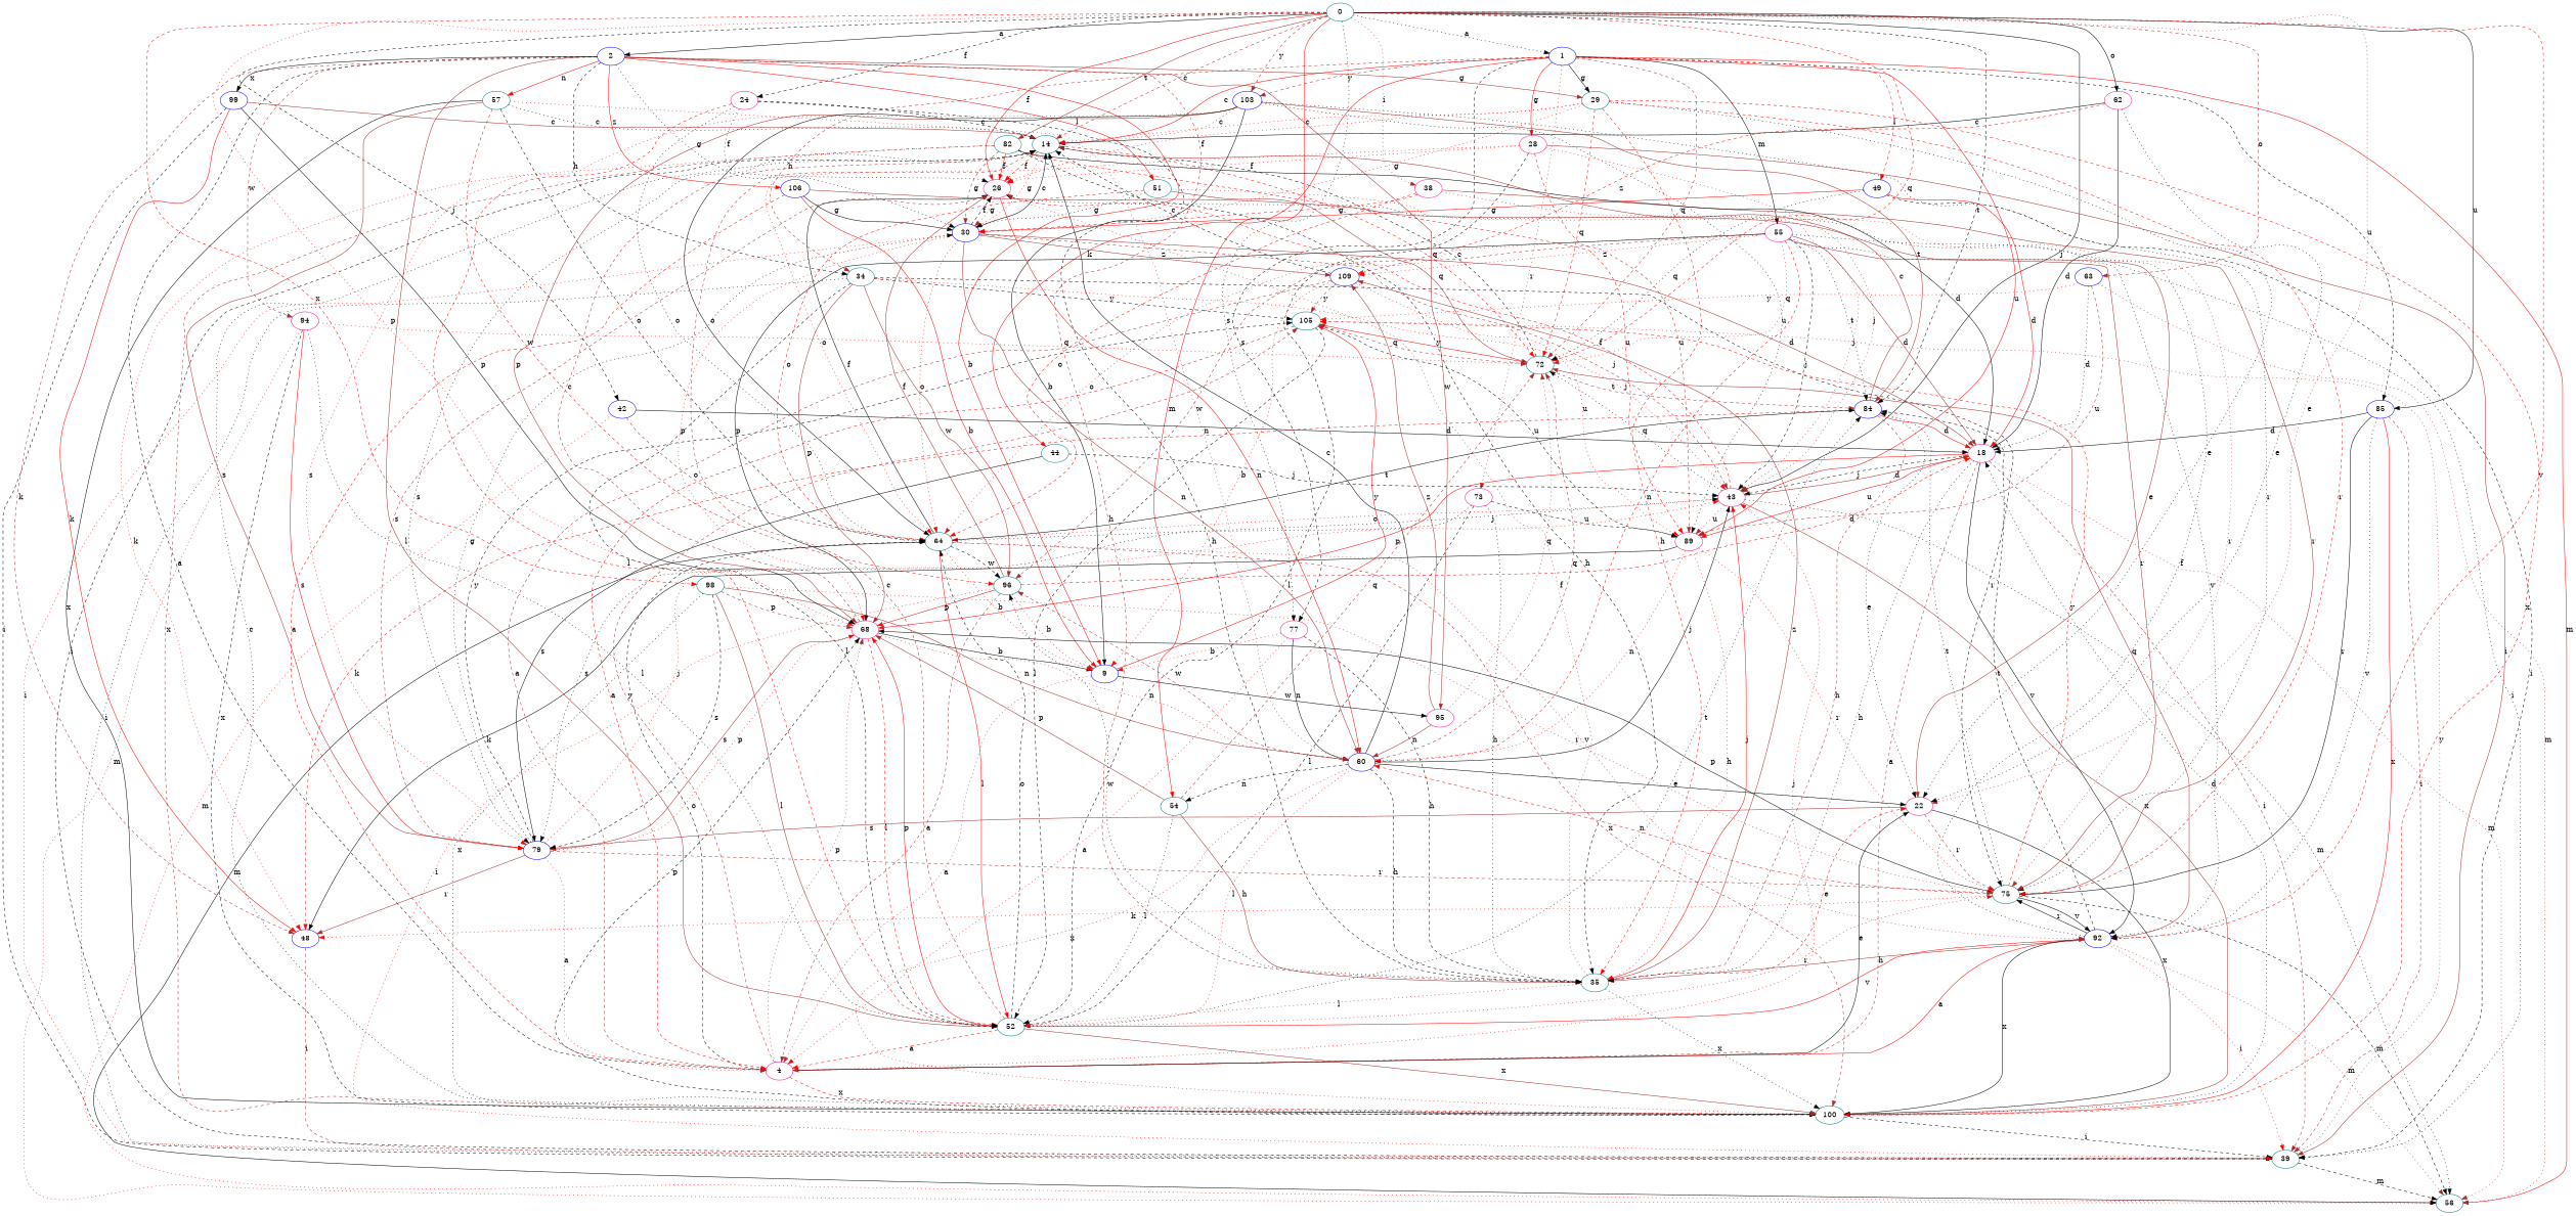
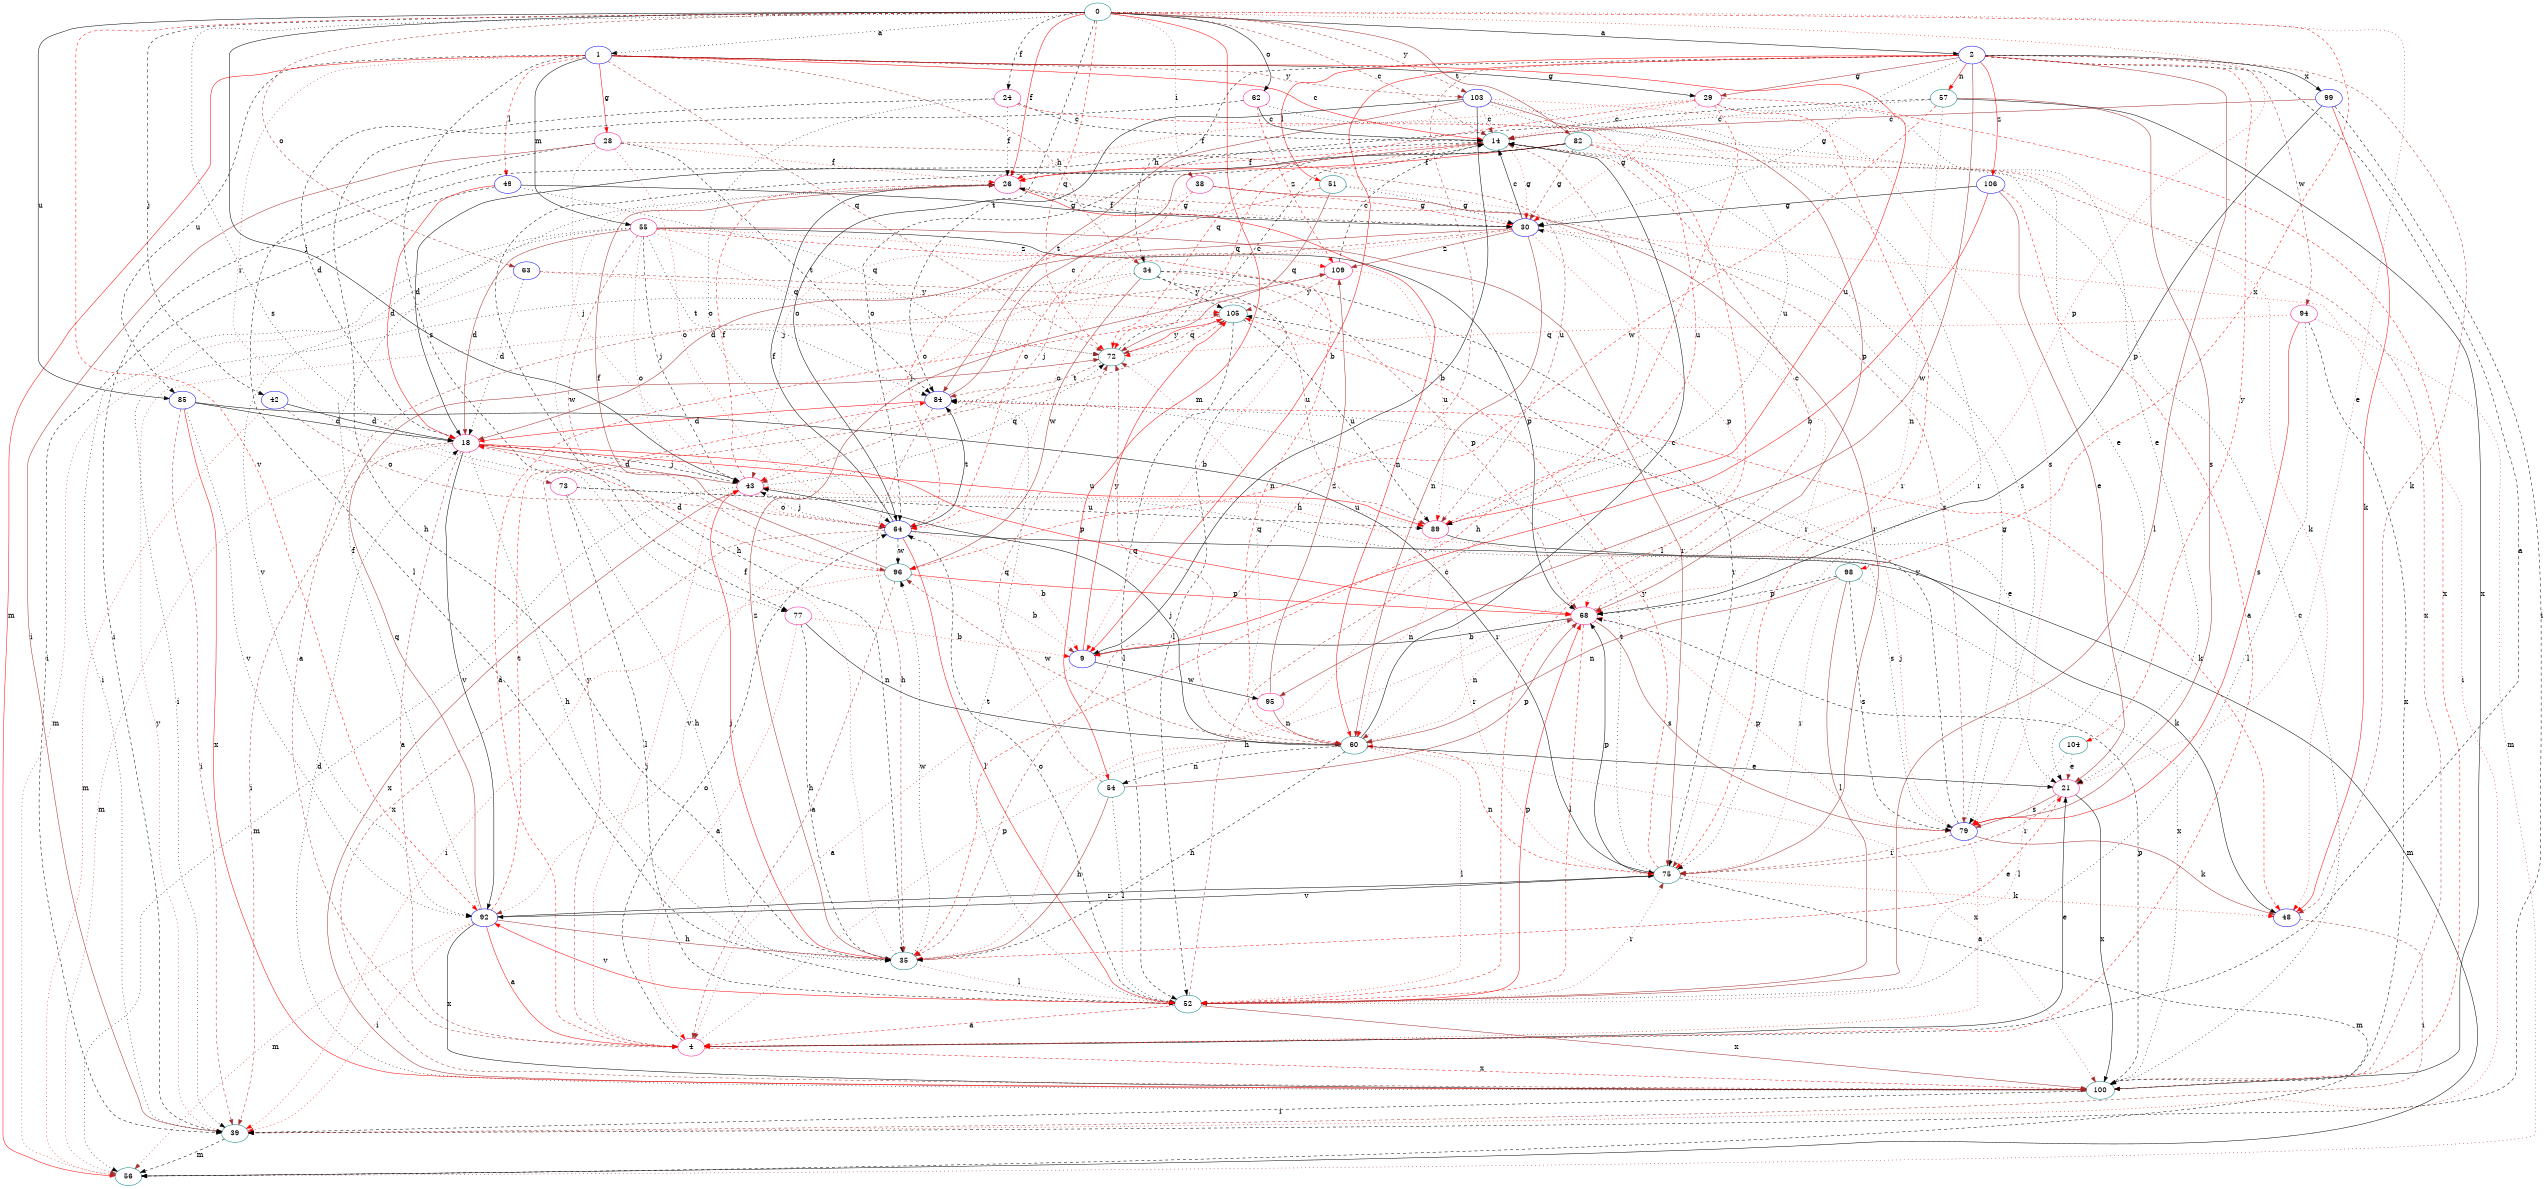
  strict digraph {
    node [color=teal]
    edge [color=black style=dashed]
    1 [color=blue]
    0
    2 [color=blue]
    14
-   22 [color=deeppink]
+   22 [color=deeppink label=21]
    24 [color=deeppink]
    26 [color=deeppink]
    38 [color=deeppink]
    42 [color=blue]
    43 [color=deeppink]
    54
    62 [color=deeppink]
    63 [color=blue]
    68 [color=deeppink]
    72
    77 [color=deeppink]
    82
    84 [color=blue]
    85 [color=blue]
    92 [color=blue]
    98
    103 [color=blue]
    28 [color=deeppink]
-   29
+   29 [color=deeppink]
    34
-   44
    49 [color=blue]
    55 [color=deeppink]
    56
    73 [color=deeppink]
    89 [color=deeppink]
    4 [color=deeppink]
    9 [color=blue]
    30 [color=blue]
    35
    48 [color=blue]
    51
    52
    57
    94 [color=deeppink]
    95 [color=deeppink]
    99 [color=blue]
+   104
    106 [color=blue]
    39
    79 [color=blue]
    100
    75
-   64
-   60 [color=blue]
+   64 [color=blue]
+   60
    18 [color=deeppink]
-   109 [color=blue]
+   109 [color=deeppink]
    105
    96
    1 -> 14 [color=red label=c style=solid]
    1 -> 72 [color=brown label=q]
    1 -> 77 [label=s]
    1 -> 85 [label=u]
    1 -> 103 [color=brown label=y]
    1 -> 28 [color=red label=g style=solid]
    1 -> 29 [label=g style=solid]
    1 -> 34 [color=brown label=h]
-   1 -> 44 [color=red label=k style=solid]
    1 -> 49 [color=red label=l]
    1 -> 55 [label=m style=solid]
    1 -> 56 [color=red label=m style=solid]
    1 -> 73 [color=brown label=r style=dotted]
    1 -> 89 [color=red label=u style=solid]
    0 -> 1 [label=a style=dotted]
    0 -> 2 [label=a style=solid]
    0 -> 14 [color=brown label=c]
    0 -> 22 [color=brown label=e style=dotted]
    0 -> 24 [label=f]
    0 -> 26 [color=red label=f style=solid]
    0 -> 38 [color=brown label=i style=dotted]
    0 -> 42 [label=j]
    0 -> 43 [label=j style=solid]
    0 -> 54 [color=red label=m style=solid]
    0 -> 62 [label=o style=solid]
    0 -> 63 [color=brown label=o]
    0 -> 68 [color=red label=p style=dotted]
    0 -> 72 [color=red label=q]
    0 -> 77 [label=s style=dotted]
    0 -> 82 [color=brown label=t style=solid]
    0 -> 84 [label=t]
    0 -> 85 [label=u style=solid]
    0 -> 92 [color=red label=v]
    0 -> 98 [color=red label=x]
    0 -> 103 [color=brown label=y]
    2 -> 29 [color=brown label=g style=solid]
    2 -> 34 [label=h]
    2 -> 4 [label=a]
    2 -> 9 [color=red label=b style=solid]
    2 -> 30 [label=g style=dotted]
    2 -> 35 [color=brown label=h]
    2 -> 48 [color=brown label=k]
    2 -> 51 [color=red label=l style=solid]
    2 -> 52 [color=brown label=l style=solid]
    2 -> 57 [color=red label=n style=solid]
    2 -> 94 [color=brown label=w]
    2 -> 95 [color=brown label=w style=solid]
    2 -> 99 [label=x style=solid]
+   2 -> 104 [color=red label=y]
    2 -> 106 [color=red label=z style=solid]
    14 -> 26 [color=red label=f]
    14 -> 72 [color=red label=q]
    14 -> 30 [color=red label=g style=dotted]
    14 -> 39 [label=i]
    14 -> 79 [label=s style=dotted]
    22 -> 79 [color=brown label=s style=solid]
    22 -> 100 [label=x style=solid]
    22 -> 75 [color=brown label=r]
    24 -> 14 [label=c]
    24 -> 26 [label=f style=dotted]
    24 -> 35 [label=h]
    24 -> 52 [color=red label=l]
    24 -> 64 [label=o style=dotted]
    26 -> 30 [color=brown label=g style=dotted]
    26 -> 79 [color=brown label=s]
    26 -> 60 [color=red label=n style=solid]
    38 -> 43 [color=brown label=j style=dotted]
    38 -> 30 [color=red label=g]
    38 -> 75 [color=brown label=r style=solid]
    38 -> 64 [color=red label=o]
    42 -> 56 [color=red label=m style=dotted]
    42 -> 64 [color=brown label=o]
    42 -> 18 [label=d style=solid]
    43 -> 26 [color=red label=f]
    43 -> 72 [label=q style=dotted]
    43 -> 56 [label=m style=dotted]
    43 -> 89 [color=brown label=u style=dotted]
    43 -> 100 [color=brown label=x style=solid]
    43 -> 64 [color=red label=o style=dotted]
    43 -> 18 [color=brown label=d style=solid]
    54 -> 68 [color=brown label=p style=solid]
    54 -> 72 [color=brown label=q]
    54 -> 35 [color=brown label=h style=solid]
    54 -> 52 [label=l style=dotted]
    62 -> 14 [label=c style=solid]
    62 -> 22 [label=e style=dotted]
-   62 -> 18 [label=d style=solid]
+   62 -> 18 [label=d]
    62 -> 109 [color=red label=z]
    63 -> 56 [color=brown label=m style=dotted]
    63 -> 89 [color=brown label=u]
    63 -> 18 [label=d style=dotted]
    63 -> 105 [color=red label=y style=dotted]
    68 -> 14 [color=brown label=c]
    68 -> 9 [label=b style=solid]
    68 -> 52 [color=red label=l]
    68 -> 79 [color=brown label=s style=solid]
    68 -> 60 [color=brown label=n style=dotted]
    72 -> 14 [label=c]
    72 -> 84 [color=brown label=t]
    72 -> 105 [color=red label=y style=solid]
    77 -> 4 [color=red label=a style=dotted]
    77 -> 9 [color=red label=b style=dotted]
    77 -> 35 [label=h]
    77 -> 60 [label=n style=solid]
    82 -> 26 [color=red label=f style=solid]
    82 -> 89 [color=red label=u]
    82 -> 30 [color=brown label=g]
    82 -> 35 [label=h]
    82 -> 48 [color=red label=k style=dotted]
    82 -> 100 [color=brown label=x]
    82 -> 18 [label=d style=solid]
    84 -> 14 [color=brown label=c style=solid]
    84 -> 22 [label=e style=dotted]
    84 -> 35 [color=brown label=h]
    84 -> 48 [color=red label=k]
    84 -> 18 [color=red label=d style=solid]
    85 -> 92 [label=v style=dotted]
    85 -> 39 [color=brown label=i]
    85 -> 100 [color=red label=x style=solid]
    85 -> 75 [label=r style=solid]
    85 -> 18 [label=d style=solid]
    92 -> 26 [label=f style=dotted]
    92 -> 72 [color=brown label=q style=solid]
-   92 -> 84 [label=t]
+   92 -> 84 [color=red label=t]
    92 -> 56 [color=brown label=m style=dotted]
    92 -> 4 [color=red label=a style=solid]
    92 -> 35 [color=brown label=h style=solid]
    92 -> 39 [color=red label=i style=dotted]
    92 -> 100 [label=x style=solid]
    92 -> 75 [label=r style=solid]
-   98 -> 68 [color=brown label=p]
+   98 -> 68 [label=p]
    98 -> 52 [color=brown label=l style=solid]
    98 -> 79 [label=s]
    98 -> 100 [label=x style=dotted]
    98 -> 75 [color=brown label=r style=dotted]
    98 -> 60 [color=brown label=n style=solid]
    103 -> 14 [color=brown label=c style=dotted]
    103 -> 68 [color=brown label=p style=solid]
    103 -> 84 [color=brown label=t style=solid]
    103 -> 89 [label=u style=dotted]
    103 -> 9 [label=b style=solid]
    103 -> 79 [color=red label=s style=dotted]
    103 -> 75 [label=r style=dotted]
    103 -> 64 [label=o style=solid]
    28 -> 26 [color=red label=f style=dotted]
    28 -> 43 [color=brown label=j style=dotted]
+   28 -> 84 [label=t]
    28 -> 89 [color=brown label=u]
    28 -> 52 [label=l]
    28 -> 39 [color=brown label=i style=solid]
    28 -> 64 [color=red label=o style=dotted]
    29 -> 14 [color=red label=c style=dotted]
    29 -> 22 [label=e style=dotted]
    29 -> 26 [color=red label=f style=dotted]
    29 -> 72 [color=red label=q]
    29 -> 30 [color=red label=g style=dotted]
    29 -> 35 [color=red label=h]
    29 -> 100 [color=red label=x]
    29 -> 75 [color=red label=r]
    34 -> 43 [color=red label=j style=dotted]
-   34 -> 68 [color=brown label=p style=solid]
+   34 -> 68 [color=brown label=p]
    34 -> 52 [label=l]
    34 -> 39 [label=i style=dotted]
    34 -> 75 [label=r]
    34 -> 105 [label=y]
    34 -> 96 [color=brown label=w style=solid]
-   44 -> 43 [label=j]
-   44 -> 79 [label=s style=solid]
    49 -> 72 [label=q style=dotted]
-   49 -> 30 [color=red label=g style=solid]
+   49 -> 30 [label=g style=solid]
    49 -> 39 [label=i]
    49 -> 18 [color=red label=d style=solid]
    55 -> 43 [label=j]
    55 -> 68 [label=p style=solid]
    55 -> 72 [color=brown label=q style=dotted]
    55 -> 84 [label=t style=dotted]
    55 -> 92 [label=v style=dotted]
    55 -> 39 [label=i style=dotted]
    55 -> 75 [color=brown label=r style=solid]
    55 -> 64 [color=brown label=o style=dotted]
    55 -> 60 [color=red label=n]
    55 -> 18 [color=brown label=d style=solid]
    55 -> 109 [color=red label=z style=dotted]
    55 -> 96 [color=brown label=w]
    73 -> 89 [label=u]
    73 -> 35 [label=h style=dotted]
    73 -> 52 [label=l]
    73 -> 79 [label=s style=dotted]
    89 -> 35 [color=red label=h style=dotted]
    89 -> 48 [label=k style=solid]
    89 -> 75 [color=red label=r style=dotted]
    89 -> 60 [color=red label=n style=dotted]
    4 -> 22 [label=e style=solid]
    4 -> 43 [color=red label=j style=dotted]
    4 -> 68 [color=brown label=p style=dotted]
    4 -> 100 [color=red label=x]
    4 -> 64 [label=o]
    4 -> 105 [color=brown label=y]
    9 -> 4 [color=brown label=a style=dotted]
    9 -> 95 [label=w style=solid]
    9 -> 105 [color=red label=y style=solid]
    30 -> 14 [label=c style=solid]
    30 -> 26 [label=f]
    30 -> 43 [color=brown label=j]
    30 -> 68 [color=red label=p style=dotted]
    30 -> 39 [color=red label=i style=dotted]
    30 -> 64 [color=red label=o style=dotted]
    30 -> 60 [color=brown label=n style=solid]
    30 -> 18 [color=brown label=d style=solid]
    30 -> 109 [color=brown label=z style=solid]
    35 -> 22 [color=red label=e]
    35 -> 26 [color=brown label=f style=dotted]
    35 -> 43 [color=red label=j style=solid]
    35 -> 52 [color=brown label=l style=dotted]
-   35 -> 100 [label=x style=dotted]
    35 -> 109 [color=brown label=z style=solid]
    35 -> 96 [label=w style=dotted]
    48 -> 39 [color=brown label=i]
    51 -> 72 [color=brown label=q style=solid]
    51 -> 30 [label=g style=dotted]
    51 -> 75 [color=brown label=r style=dotted]
    51 -> 64 [color=red label=o]
    52 -> 14 [color=brown label=c]
    52 -> 68 [color=red label=p style=solid]
    52 -> 84 [label=t style=dotted]
    52 -> 92 [color=red label=v style=solid]
    52 -> 4 [color=red label=a]
    52 -> 100 [color=brown label=x style=solid]
    52 -> 75 [color=brown label=r style=dotted]
    52 -> 64 [label=o]
    57 -> 14 [label=c style=dotted]
    57 -> 79 [color=brown label=s style=solid]
    57 -> 100 [label=x style=solid]
    57 -> 64 [label=o]
    57 -> 60 [color=brown label=n style=dotted]
    57 -> 96 [color=red label=w]
    94 -> 72 [color=red label=q style=dotted]
    94 -> 56 [color=brown label=m style=dotted]
    94 -> 52 [label=l style=dotted]
    94 -> 79 [color=red label=s style=solid]
    94 -> 100 [label=x]
    95 -> 72 [color=brown label=q style=dotted]
    95 -> 60 [color=brown label=n style=solid]
    95 -> 109 [color=brown label=z style=solid]
    99 -> 14 [color=brown label=c style=solid]
    99 -> 68 [label=p style=solid]
    99 -> 48 [color=red label=k style=solid]
    99 -> 39 [label=i]
+   104 -> 22 [color=brown label=e style=dotted]
+   104 -> 52 [color=brown label=l style=dotted]
    106 -> 22 [color=brown label=e style=solid]
    106 -> 4 [color=red label=a]
    106 -> 9 [color=red label=b style=solid]
    106 -> 30 [label=g style=solid]
    39 -> 56 [label=m]
    39 -> 105 [color=brown label=y style=dotted]
    79 -> 43 [color=red label=j style=dotted]
    79 -> 68 [color=red label=p style=dotted]
    79 -> 4 [color=red label=a style=dotted]
    79 -> 30 [label=g style=dotted]
-   79 -> 48 [color=brown label=r style=solid]
+   79 -> 48 [color=brown label=k style=solid]
    79 -> 75 [color=brown label=r]
    79 -> 105 [label=y]
    100 -> 14 [label=c style=dotted]
    100 -> 68 [label=p]
    100 -> 39 [label=i]
    100 -> 18 [label=d style=dotted]
    75 -> 68 [label=p style=solid]
    75 -> 84 [label=t style=dotted]
    75 -> 92 [label=v style=solid]
    75 -> 56 [label=m]
    75 -> 48 [color=red label=k style=dotted]
    75 -> 60 [color=red label=n]
    75 -> 105 [color=red label=y]
    64 -> 26 [label=f style=solid]
    64 -> 43 [label=j style=dotted]
    64 -> 84 [label=t style=solid]
    64 -> 92 [color=brown label=v style=dotted]
    64 -> 56 [label=m style=solid]
    64 -> 9 [color=red label=b style=dotted]
    64 -> 52 [color=red label=l style=solid]
    64 -> 100 [color=brown label=x]
    64 -> 96 [label=w]
    60 -> 14 [label=c style=solid]
    60 -> 22 [label=e style=solid]
    60 -> 43 [label=j style=solid]
    60 -> 54 [label=n]
    60 -> 72 [color=brown label=q]
    60 -> 35 [label=h]
    60 -> 52 [color=red label=l style=dotted]
    60 -> 100 [color=brown label=x style=dotted]
    60 -> 96 [color=brown label=w]
    18 -> 43 [label=j]
    18 -> 68 [color=red label=p style=solid]
    18 -> 92 [label=v style=solid]
    18 -> 56 [color=brown label=m style=dotted]
    18 -> 89 [color=red label=u style=solid]
    18 -> 4 [color=brown label=a]
    18 -> 35 [label=h style=dotted]
    18 -> 39 [color=brown label=i]
    109 -> 14 [label=c]
    109 -> 89 [color=red label=u style=dotted]
    109 -> 4 [color=brown label=a]
    109 -> 9 [color=red label=b style=dotted]
    109 -> 105 [color=brown label=y]
    105 -> 72 [color=brown label=q]
    105 -> 89 [label=u]
    105 -> 4 [color=red label=a]
    105 -> 52 [label=l]
    96 -> 26 [color=brown label=f style=solid]
    96 -> 68 [color=red label=p style=solid]
    96 -> 4 [color=brown label=a]
    96 -> 9 [color=brown label=b style=dotted]
    96 -> 39 [color=red label=i style=dotted]
    96 -> 18 [color=red label=d]
  }
